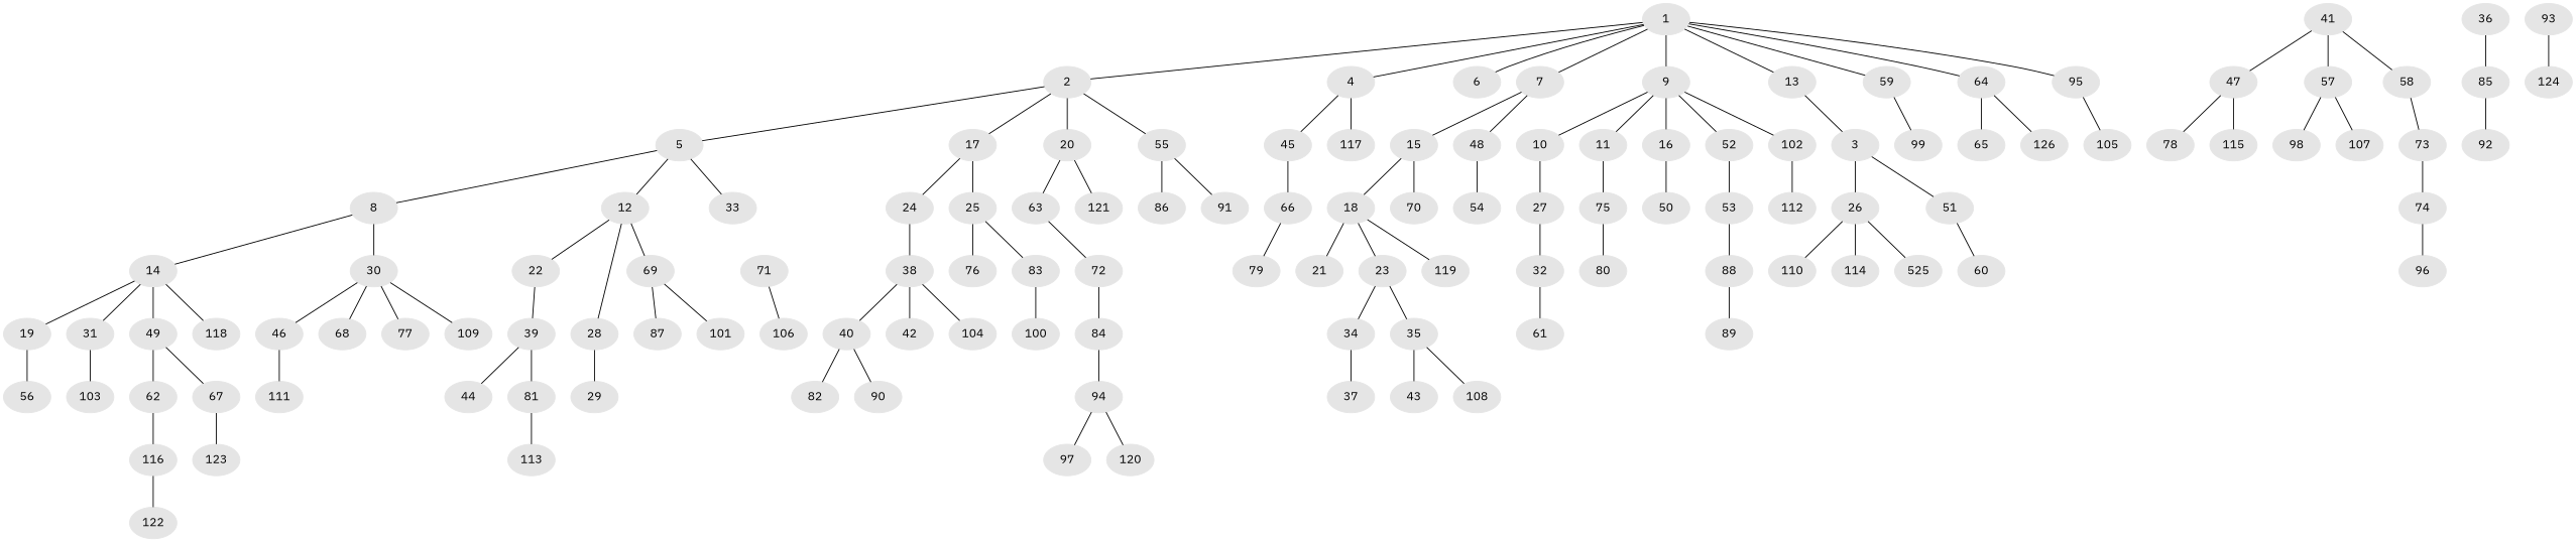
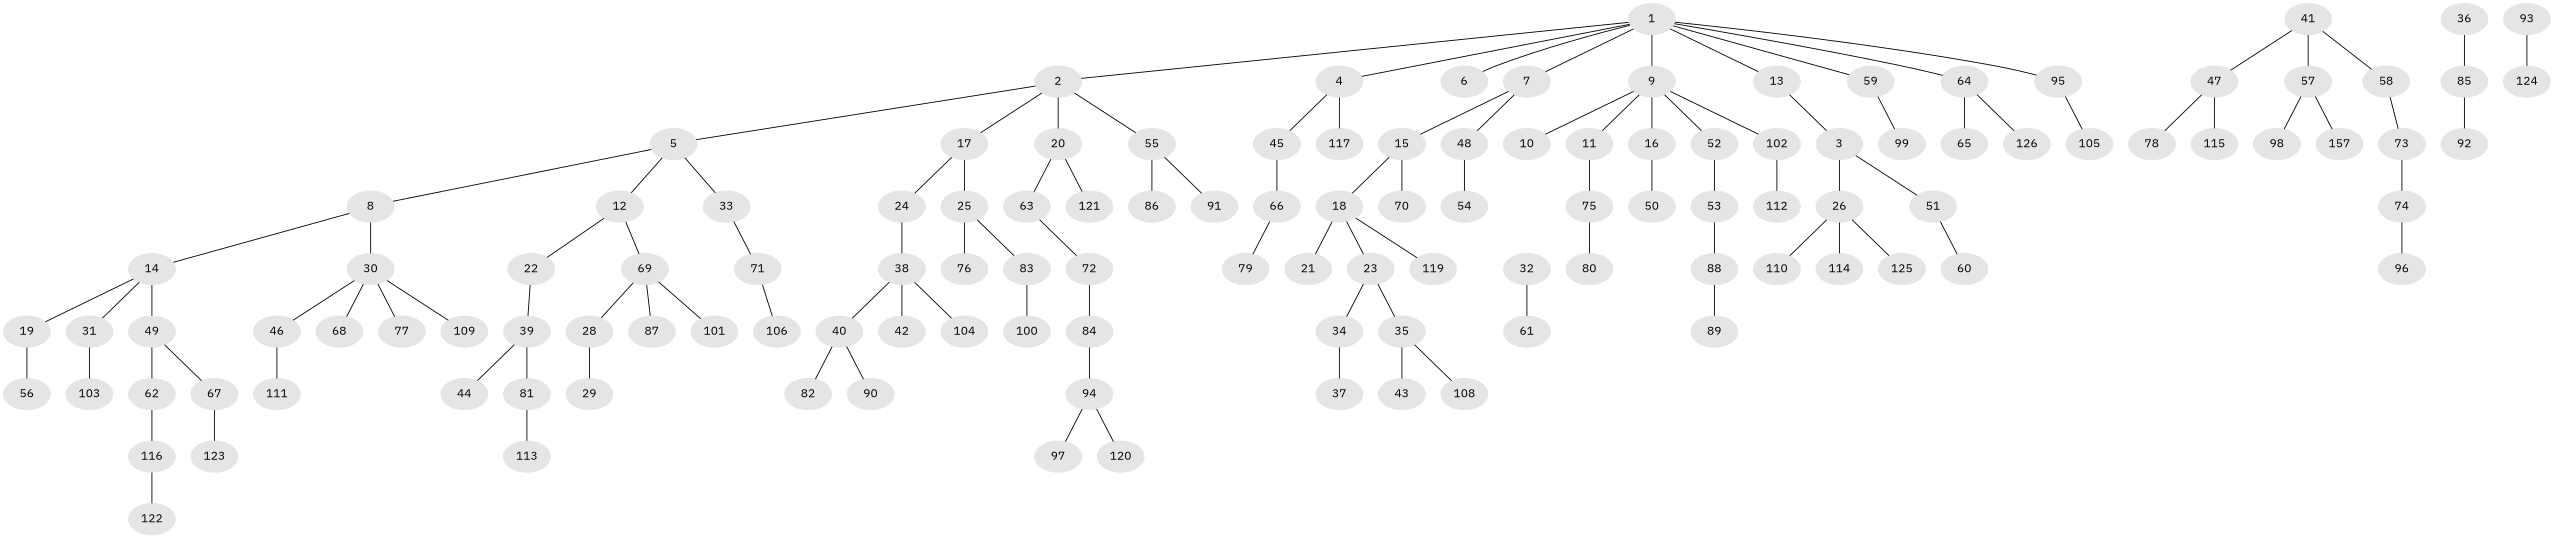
  graph {
    fontname="IBM Plex Sans"
    node [color=gray90 fontname="IBM Plex Sans" style=filled]
    edge [fontname="IBM Plex Sans"]
    1
    2
    4
    6
    7
    9
    13
    59
    64
    95
    5
    17
    20
    55
    3
    26
    51
    45
    117
    15
    48
    10
    11
    16
    52
    102
    41
    47
    57
    58
    99
    65
    126
    105
    8
    12
    33
    24
    25
    63
    121
    86
    91
    110
    114
-   125 [label=525]
+   125
    60
    66
    14
    30
    22
    28
    69
    71
    18
    70
    54
    19
    31
    49
-   118
    46
    68
    77
    109
-   27
    75
    50
    53
    112
    32
    80
    39
    29
    87
    101
    56
    103
    62
    67
    21
    23
    119
    38
    76
    83
    34
    35
    72
    44
    81
    37
    43
    108
    40
    42
    104
    100
    61
    111
    36
    85
    106
    92
    82
    90
    113
    78
    115
    98
-   107
+   107 [label=157]
    73
    79
    116
    123
    88
    89
    74
    122
    84
    94
    96
    97
    120
    93
    124
    1 -- 2
    1 -- 4
    1 -- 6
    1 -- 7
    1 -- 9
    1 -- 13
    1 -- 59
    1 -- 64
    1 -- 95
    2 -- 5
    2 -- 17
    2 -- 20
    2 -- 55
    4 -- 45
    4 -- 117
    7 -- 15
    7 -- 48
    9 -- 10
    9 -- 11
    9 -- 16
    9 -- 52
    9 -- 102
    13 -- 3
    59 -- 99
    64 -- 65
    64 -- 126
    95 -- 105
    5 -- 8
    5 -- 12
    5 -- 33
    17 -- 24
    17 -- 25
    20 -- 63
    20 -- 121
    55 -- 86
    55 -- 91
    3 -- 26
    3 -- 51
    26 -- 110
    26 -- 114
    26 -- 125
    51 -- 60
    45 -- 66
    15 -- 18
    15 -- 70
    48 -- 54
-   10 -- 27
    11 -- 75
    16 -- 50
    52 -- 53
    102 -- 112
    41 -- 47
    41 -- 57
    41 -- 58
    47 -- 78
    47 -- 115
    57 -- 98
    57 -- 107
    58 -- 73
    8 -- 14
    8 -- 30
    12 -- 22
-   12 -- 28
+   69 -- 28
    12 -- 69
+   33 -- 71
    24 -- 38
    25 -- 76
    25 -- 83
    63 -- 72
    66 -- 79
    14 -- 19
    14 -- 31
    14 -- 49
-   14 -- 118
    30 -- 46
    30 -- 68
    30 -- 77
    30 -- 109
    22 -- 39
    28 -- 29
    69 -- 87
    69 -- 101
    71 -- 106
    18 -- 21
    18 -- 23
    18 -- 119
    19 -- 56
    31 -- 103
    49 -- 62
    49 -- 67
    46 -- 111
-   27 -- 32
    75 -- 80
    53 -- 88
    32 -- 61
    39 -- 44
    39 -- 81
    62 -- 116
    67 -- 123
    23 -- 34
    23 -- 35
    38 -- 40
    38 -- 42
    38 -- 104
    83 -- 100
    34 -- 37
    35 -- 43
    35 -- 108
    72 -- 84
    81 -- 113
    40 -- 82
    40 -- 90
    36 -- 85
    85 -- 92
    73 -- 74
    116 -- 122
    88 -- 89
    74 -- 96
    84 -- 94
    94 -- 97
    94 -- 120
    93 -- 124
  }
